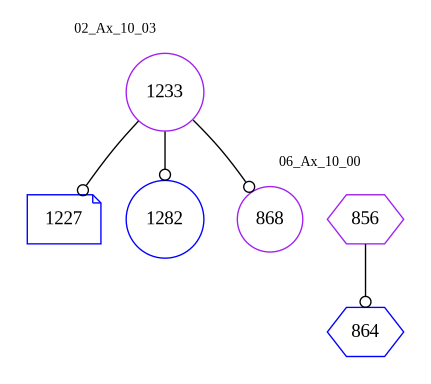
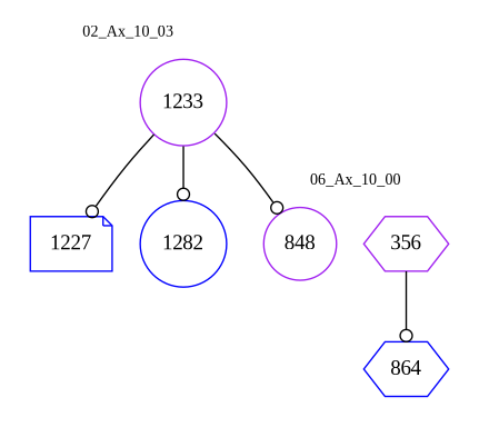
  digraph {
    fontname="Liberation Serif"
    node [color=purple fontname="Liberation Serif" shape=circle]
    edge [arrowhead=odot color=black fontname="Liberation Serif"]
    n1 [label=1233]
    n2 [color=blue label=1227 shape=note]
    n3 [color=blue label=1282]
-   n4 [label=856 shape=hexagon]
-   n5 [label=868]
+   n4 [label=356 shape=hexagon]
+   n5 [label=848]
    n6 [color=blue label=864 shape=hexagon]
    subgraph cluster_1 {
      color=white
      fontsize=10
      label="02_Ax_10_03"
      n1
      n2
      n3
    }
    subgraph cluster_2 {
      color=white
      fontsize=10
      label="06_Ax_10_00"
      n4
      n5
      n6
    }
    n1 -> n2
    n1 -> n3
    n1 -> n5
    n4 -> n6
  }
